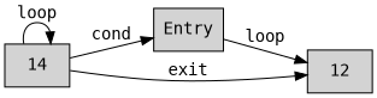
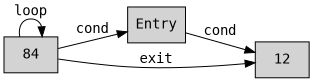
  digraph {
    fontname="DejaVu Sans Mono"
    rankdir=LR
    node [fontname="DejaVu Sans Mono" shape=box style=filled]
    edge [fontname="DejaVu Sans Mono"]
    n1 [label=Entry]
    n2 [label=12]
-   n3 [label=14]
-   n1 -> n2 [label=loop]
+   n3 [label=84]
+   n1 -> n2 [label=cond]
    n3 -> n1 [label=cond]
    n3 -> n2 [label=exit]
    n3 -> n3 [label=loop]
  }
